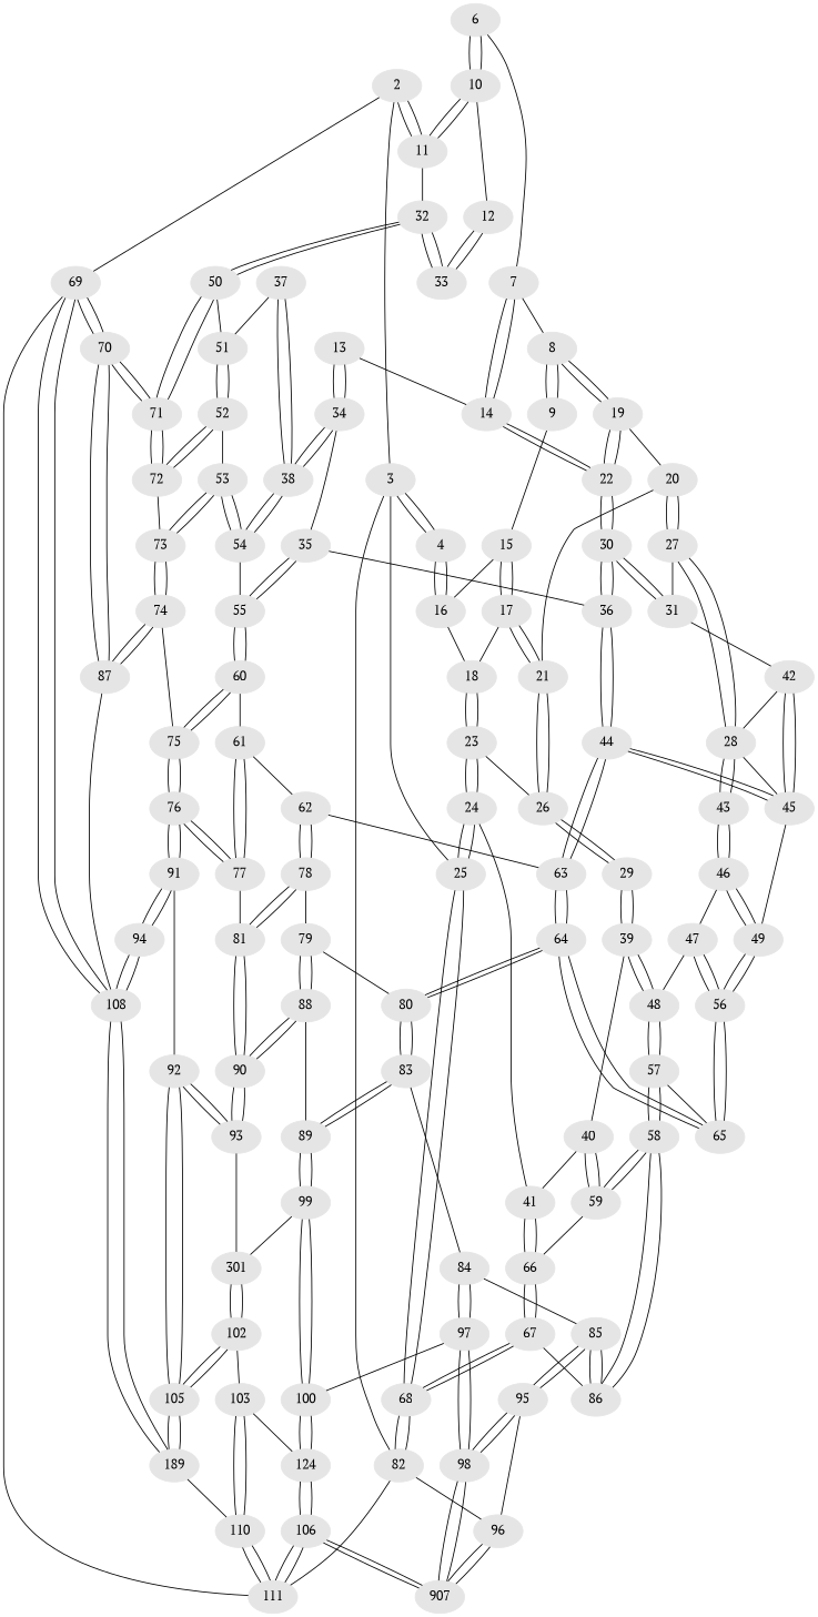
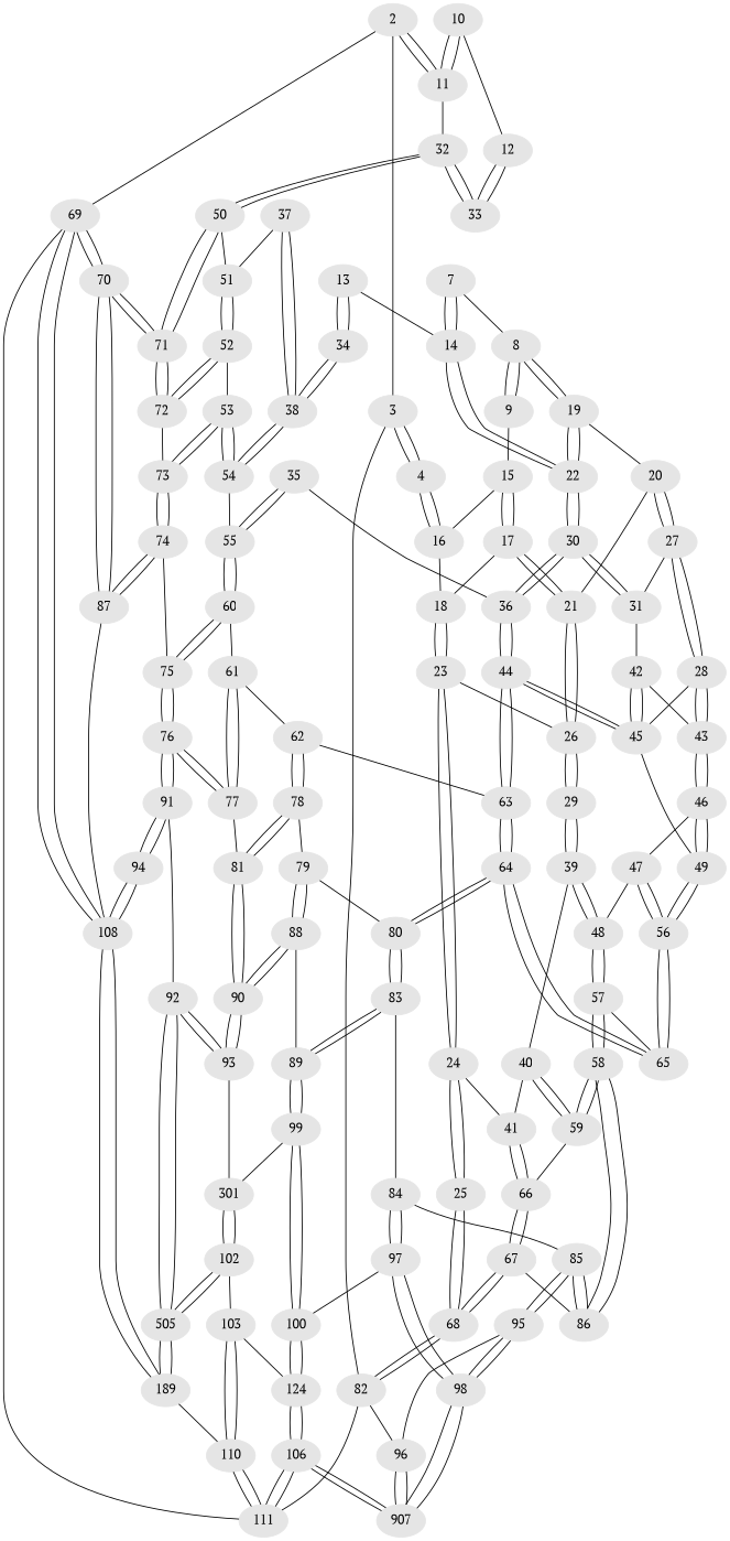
  graph {
    fontname="PT Serif"
    node [color=gray90 fontname="PT Serif" style=filled]
    edge [fontname="PT Serif"]
    2
    3
    11
    69
-   6
    7
    10
    4
    25
    82
    32
    70
    108
    111
    16
    68
    96
    18
    9
    15
    8
    14
    12
    19
    22
    20
    17
    33
    50
    13
    34
    35
    38
    30
    21
    23
    26
    24
    27
    28
    31
    29
    36
    41
    66
    39
    43
    45
    42
    46
    40
    48
    44
    51
    71
    37
    55
    54
    60
    63
    52
    59
    57
    67
    49
    47
    64
    56
    65
    58
    72
    53
    73
    74
    61
    75
    86
    62
    77
    76
    78
    81
    79
    80
    83
    87
    n87 [label=189]
    91
    94
    92
    90
    88
    89
    84
    93
    n96 [label=907]
    85
    97
    99
    95
    98
    100
    n103 [label=301]
-   105
+   105 [label=505]
    102
    n106 [label=124]
    106
    103
    110
    2 -- 3
    2 -- 11
    2 -- 11
    2 -- 69
    3 -- 4
    3 -- 4
-   3 -- 25
    3 -- 82
    11 -- 32
    69 -- 70
    69 -- 70
    69 -- 108
    69 -- 108
    69 -- 111
-   6 -- 7
-   6 -- 10
-   6 -- 10
    7 -- 8
    7 -- 14
    7 -- 14
    10 -- 11
    10 -- 11
    10 -- 12
    4 -- 16
    4 -- 16
    25 -- 68
    25 -- 68
    82 -- 111
    82 -- 96
    32 -- 33
    32 -- 33
    32 -- 50
    32 -- 50
    70 -- 71
    70 -- 71
    70 -- 87
    70 -- 87
    108 -- n87
    108 -- n87
    16 -- 18
    68 -- 82
    68 -- 82
    96 -- n96
    96 -- n96
    18 -- 23
    18 -- 23
    9 -- 15
    15 -- 16
    15 -- 17
    15 -- 17
    8 -- 9
    8 -- 9
    8 -- 19
    8 -- 19
    14 -- 22
    14 -- 22
    12 -- 33
    12 -- 33
    19 -- 22
    19 -- 22
    19 -- 20
    22 -- 30
    22 -- 30
    20 -- 21
    20 -- 27
    20 -- 27
    17 -- 18
    17 -- 21
    17 -- 21
    50 -- 51
    50 -- 71
    50 -- 71
    13 -- 14
    13 -- 34
    13 -- 34
-   34 -- 35
    34 -- 38
    34 -- 38
    35 -- 36
    35 -- 55
    35 -- 55
    38 -- 54
    38 -- 54
    30 -- 31
    30 -- 31
    30 -- 36
    30 -- 36
    21 -- 26
    21 -- 26
    23 -- 26
    23 -- 24
    23 -- 24
    26 -- 29
    26 -- 29
    24 -- 25
    24 -- 25
    24 -- 41
    27 -- 28
    27 -- 28
    27 -- 31
    28 -- 43
    28 -- 43
    28 -- 45
    31 -- 42
    29 -- 39
    29 -- 39
    36 -- 44
    36 -- 44
    41 -- 66
    41 -- 66
    66 -- 67
    66 -- 67
    39 -- 40
    39 -- 48
    39 -- 48
    43 -- 46
    43 -- 46
    45 -- 49
-   42 -- 28
+   42 -- 43
    42 -- 45
    42 -- 45
    46 -- 49
    46 -- 49
    46 -- 47
    40 -- 41
    40 -- 59
    40 -- 59
    48 -- 57
    48 -- 57
    44 -- 45
    44 -- 45
    44 -- 63
    44 -- 63
    51 -- 52
    51 -- 52
    71 -- 72
    71 -- 72
    37 -- 38
    37 -- 38
    37 -- 51
    55 -- 60
    55 -- 60
    54 -- 55
    60 -- 61
    60 -- 75
    60 -- 75
    63 -- 64
    63 -- 64
    52 -- 72
    52 -- 72
    52 -- 53
    59 -- 66
    57 -- 65
    57 -- 58
    57 -- 58
    67 -- 68
    67 -- 68
    67 -- 86
    49 -- 56
    49 -- 56
    47 -- 48
    47 -- 56
    47 -- 56
    64 -- 65
    64 -- 65
    64 -- 80
    64 -- 80
    56 -- 65
    56 -- 65
    58 -- 59
    58 -- 59
    58 -- 86
    58 -- 86
    72 -- 73
    53 -- 54
    53 -- 54
    53 -- 73
    53 -- 73
    73 -- 74
    73 -- 74
    74 -- 75
    74 -- 87
    74 -- 87
    61 -- 62
    61 -- 77
    61 -- 77
    75 -- 76
    75 -- 76
    62 -- 63
    62 -- 78
    62 -- 78
    77 -- 81
    76 -- 77
    76 -- 77
    76 -- 91
    76 -- 91
    78 -- 81
    78 -- 81
    78 -- 79
    81 -- 90
    81 -- 90
    79 -- 80
    79 -- 88
    79 -- 88
    80 -- 83
    80 -- 83
    83 -- 89
    83 -- 89
    83 -- 84
    87 -- 108
    n87 -- 110
    91 -- 94
    91 -- 94
    91 -- 92
    94 -- 108
    94 -- 108
    92 -- 93
    92 -- 93
    92 -- 105
    92 -- 105
    90 -- 93
    90 -- 93
    88 -- 90
    88 -- 90
    88 -- 89
    89 -- 99
    89 -- 99
    84 -- 85
    84 -- 97
    84 -- 97
    93 -- n103
    85 -- 86
    85 -- 86
    85 -- 95
    85 -- 95
    97 -- 98
    97 -- 98
    97 -- 100
    99 -- 100
    99 -- 100
    99 -- n103
    95 -- 96
    95 -- 98
    95 -- 98
    98 -- n96
    98 -- n96
    100 -- n106
    100 -- n106
    n103 -- 102
    n103 -- 102
    105 -- n87
    105 -- n87
    102 -- 105
    102 -- 105
    102 -- 103
    n106 -- 106
    n106 -- 106
    106 -- 111
    106 -- 111
    106 -- n96
    106 -- n96
    103 -- n106
    103 -- 110
    103 -- 110
    110 -- 111
    110 -- 111
  }
